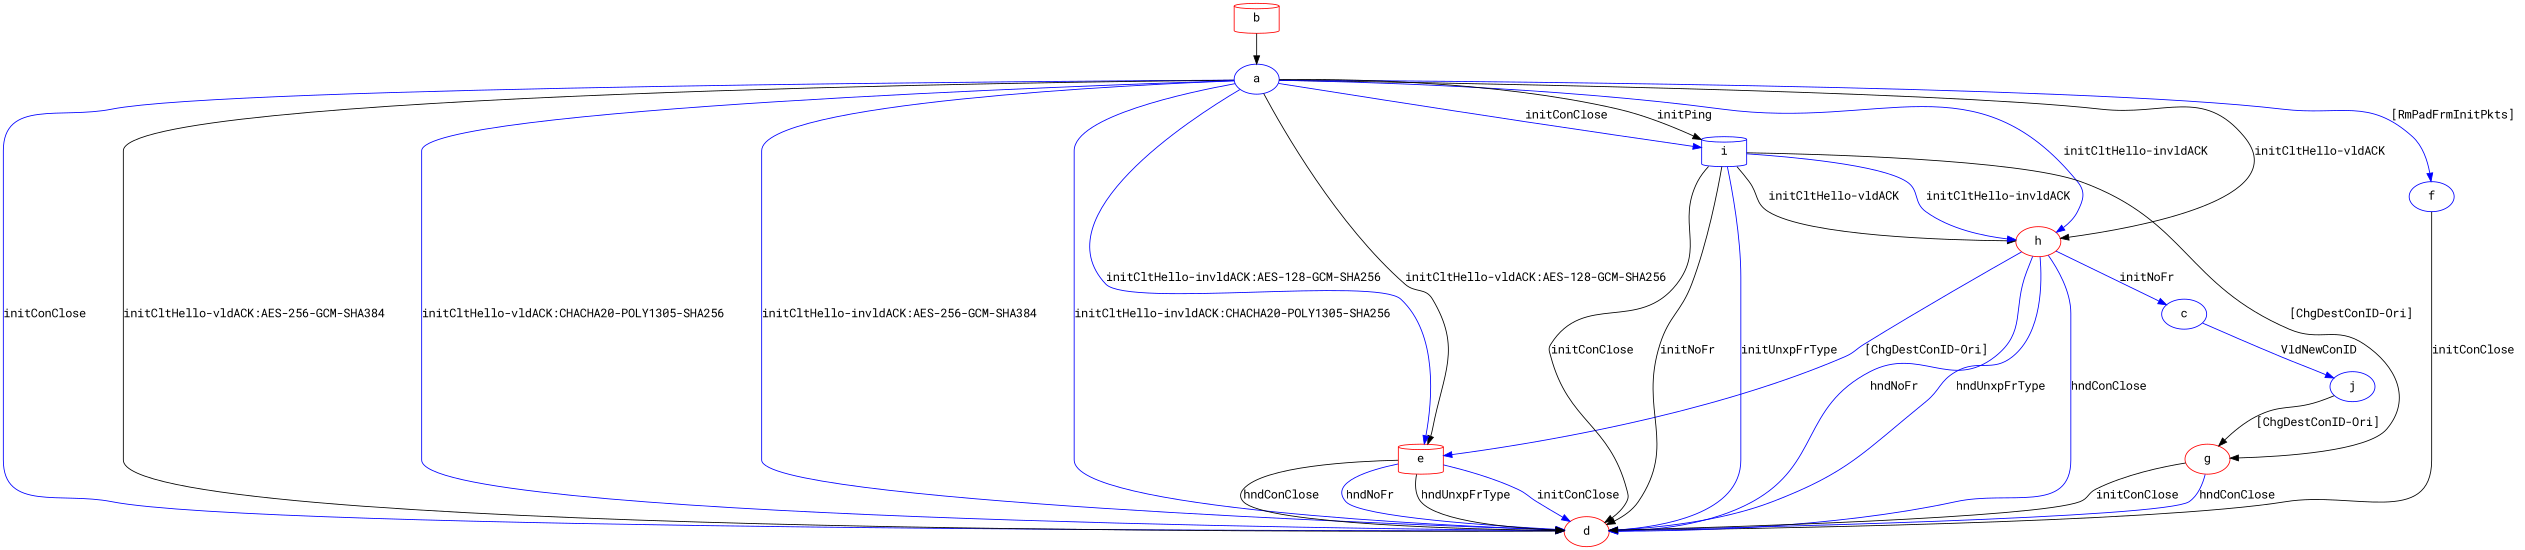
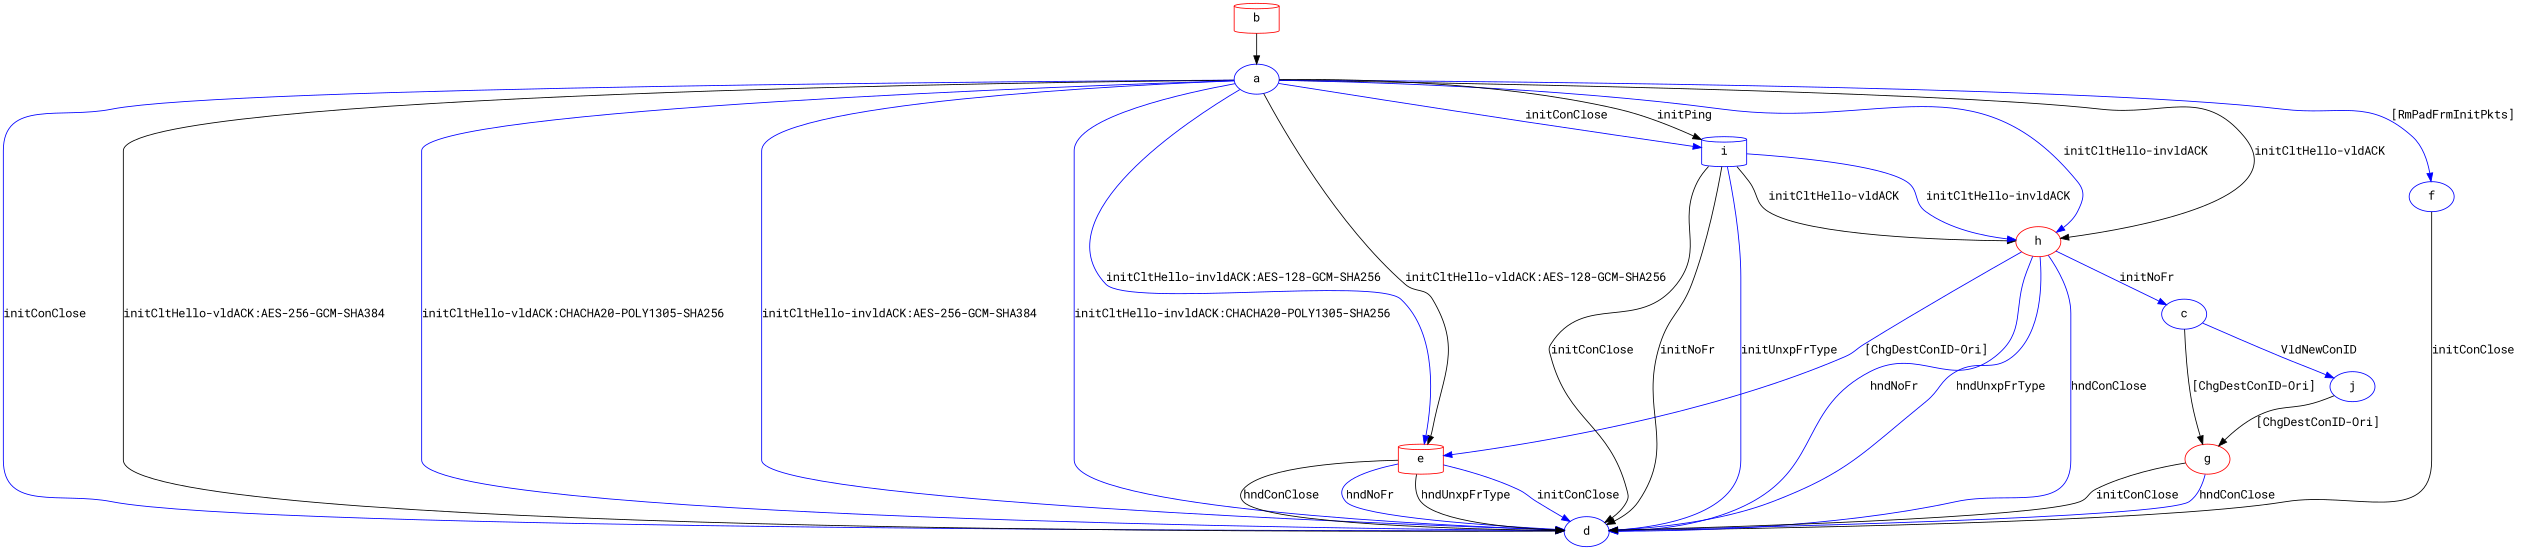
  digraph {
    fontname="Roboto Mono"
    node [color=red fontname="Roboto Mono" shape=ellipse]
    edge [color=blue fontname="Roboto Mono"]
-   d
+   d [color=blue]
    a [color=blue]
    e [shape=cylinder]
    f [color=blue]
    h
    i [color=blue shape=cylinder]
    c [color=blue]
    g
    j [color=blue]
    b [shape=cylinder]
    a -> d [label="initConClose "]
    a -> d [color=black label="initCltHello-vldACK:AES-256-GCM-SHA384 "]
    a -> d [label="initCltHello-vldACK:CHACHA20-POLY1305-SHA256 "]
    a -> d [label="initCltHello-invldACK:AES-256-GCM-SHA384 "]
    a -> d [label="initCltHello-invldACK:CHACHA20-POLY1305-SHA256 "]
    a -> e [color=black label="initCltHello-vldACK:AES-128-GCM-SHA256 "]
    a -> e [label="initCltHello-invldACK:AES-128-GCM-SHA256 "]
    a -> f [label="[RmPadFrmInitPkts] "]
    a -> h [color=black label="initCltHello-vldACK "]
    a -> h [label="initCltHello-invldACK "]
    a -> i [color=black label="initPing "]
    a -> i [label="initConClose "]
    e -> d [color=black label="hndConClose "]
    e -> d [label="hndNoFr "]
    e -> d [color=black label="hndUnxpFrType "]
    e -> d [label="initConClose "]
    f -> d [color=black label="initConClose "]
    h -> d [label="hndConClose "]
    h -> d [label="hndNoFr "]
    h -> d [label="hndUnxpFrType "]
    h -> e [label="[ChgDestConID-Ori] "]
    h -> c [label="initNoFr "]
    i -> d [color=black label="initConClose "]
    i -> d [color=black label="initNoFr "]
    i -> d [label="initUnxpFrType "]
    i -> h [color=black label="initCltHello-vldACK "]
    i -> h [label="initCltHello-invldACK "]
-   i -> g [color=black label="[ChgDestConID-Ori] "]
+   c -> g [color=black label="[ChgDestConID-Ori] "]
    c -> j [label="VldNewConID "]
    g -> d [label="hndConClose "]
    g -> d [color=black label="initConClose "]
    j -> g [color=black label="[ChgDestConID-Ori] "]
    b -> a [color=black]
  }
